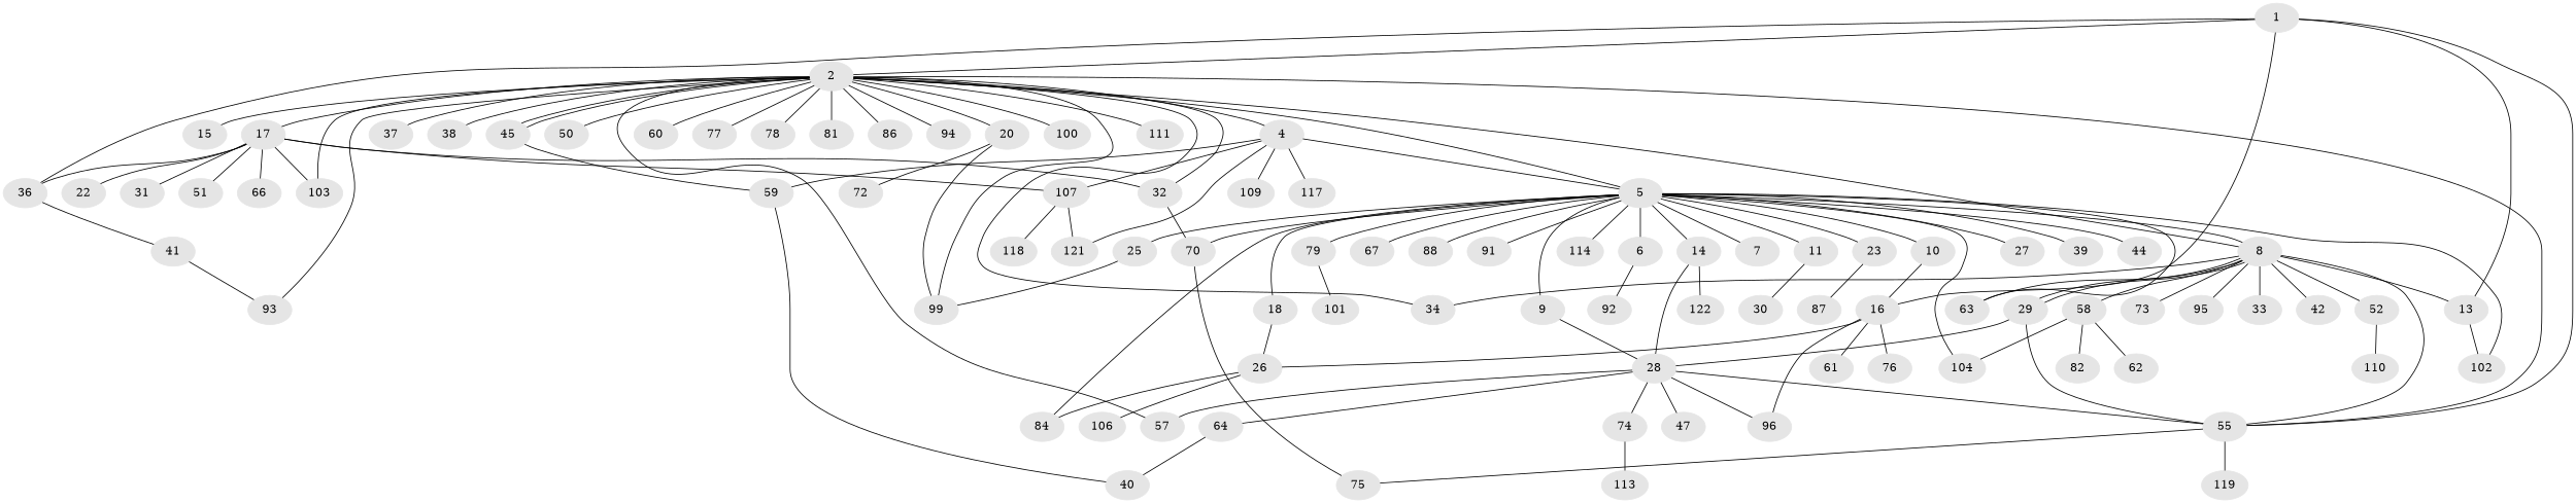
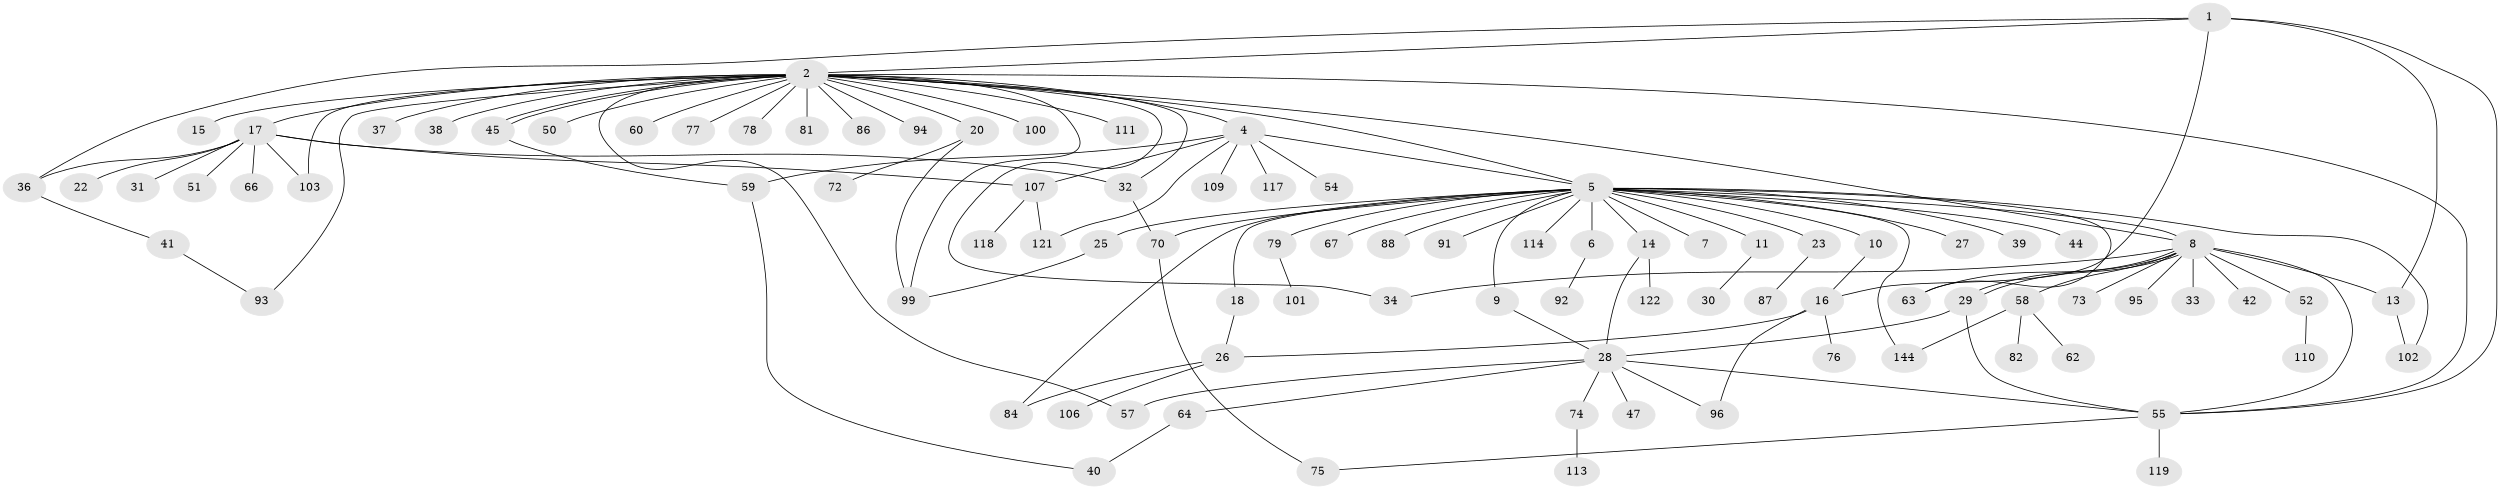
  graph {
    node [color=gray90 style=filled]
    1 [super="+69"]
    2 [super="+3"]
    13 [super="+24"]
    16 [super="+65"]
    36
    55 [super="+112"]
    4 [super="+29"]
    5 [super="+12"]
    8 [super="+49"]
    15
    17 [super="+19"]
    20 [super="+85"]
    32 [super="+35"]
    34
    37
    38
    45
    50
    57 [super="+71"]
    60
    77 [super="+108"]
    78
    81
    86
    94
    99
    100
    103
    111
    93
    102
    26 [super="+83"]
-   61
    76
    96
    41
    75
    119
+   54
    59 [super="+105"]
    107
    109
    117
    121
    10 [super="+48"]
    6
    7 [super="+40"]
    9
    11
    14 [super="+46"]
    18
    23 [super="+80"]
    25 [super="+89"]
    27 [super="+116"]
    39
    44 [super="+53"]
    63
    67
    70
    79
    88
    91
-   104
+   104 [label=144]
    114
    84
    n66 [label=29]
    33
    42
    52
    58
    73
    95
    22
    31 [super="+115"]
    51
    66 [super="+120"]
    72
    n78 [label=40]
    118
    92
    28 [super="+98"]
    30 [super="+43"]
    122
    87
    106
    101
    110
    62
    82 [super="+97"]
    47 [super="+68"]
    64
    74
    113
    1 -- 2
    1 -- 13
    1 -- 16
    1 -- 36
    1 -- 55
    2 -- 55
    2 -- 4
    2 -- 5
    2 -- 8
    2 -- 15
    2 -- 17
    2 -- 20
    2 -- 32
    2 -- 34
    2 -- 37
    2 -- 38
    2 -- 45
    2 -- 45
    2 -- 50
    2 -- 57
    2 -- 60
    2 -- 77
    2 -- 78
    2 -- 81
    2 -- 86
    2 -- 94
    2 -- 99
    2 -- 100
    2 -- 103
    2 -- 111
    2 -- 93
    13 -- 102
    16 -- 26
-   16 -- 61
    16 -- 76
    16 -- 96
    36 -- 41
    55 -- 75
    55 -- 119
    4 -- 5
+   4 -- 54
    4 -- 59
    4 -- 107
    4 -- 109
    4 -- 117
    4 -- 121
    5 -- 8
    5 -- 102
    5 -- 10
    5 -- 6
    5 -- 7
    5 -- 9
    5 -- 11
    5 -- 14
    5 -- 18
    5 -- 23
    5 -- 25
    5 -- 27
    5 -- 39
    5 -- 44
    5 -- 63
    5 -- 67
    5 -- 70
    5 -- 79
    5 -- 88
    5 -- 91
    5 -- 104
    5 -- 114
    5 -- 84
    8 -- 13
    8 -- 55
    8 -- 34
    8 -- 63
    8 -- n66
    8 -- n66
    8 -- 33
    8 -- 42
    8 -- 52
    8 -- 58
    8 -- 73
    8 -- 95
    17 -- 36
    17 -- 32
    17 -- 103
    17 -- 107
    17 -- 22
    17 -- 31
    17 -- 51
    17 -- 66
    20 -- 99
    20 -- 72
    32 -- 70
    45 -- 59
    26 -- 84
    26 -- 106
    41 -- 93
    59 -- n78
    107 -- 121
    107 -- 118
    10 -- 16
    6 -- 92
    9 -- 28
    11 -- 30
    14 -- 28
    14 -- 122
    18 -- 26
    23 -- 87
    25 -- 99
    70 -- 75
    79 -- 101
    n66 -- 55
    n66 -- 28
    52 -- 110
    58 -- 104
    58 -- 62
    58 -- 82
    28 -- 55
    28 -- 57
    28 -- 96
    28 -- 47
    28 -- 64
    28 -- 74
    64 -- n78
    74 -- 113
  }
